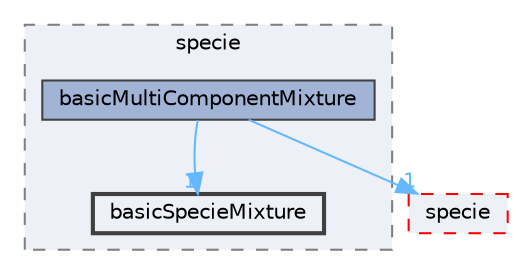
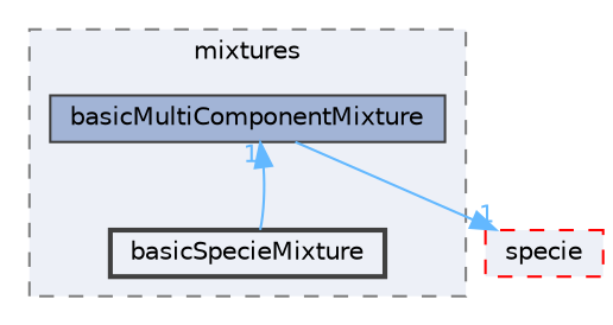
  digraph {
    compound=true
    node [color=grey25 fillcolor="#edf0f7" fontname=Helvetica fontsize=10 shape=box]
    edge [color=steelblue1 fontcolor=steelblue1 fontname=Helvetica fontsize=10 headlabel=1 labeldistance=1.5 labelfontname=Helvetica labelfontsize=10]
    n1 [fillcolor="#a2b4d6" height=0.2 label=basicMultiComponentMixture style=filled width=0.4]
    n2 [height=0.2 label=basicSpecieMixture style="filled,bold" width=0.4]
    n3 [color=red height=0.2 label=specie style="filled,dashed" width=0.4]
    subgraph cluster_1 {
      bgcolor="#edf0f7"
      fontname=Helvetica
      fontsize=10
-     label=specie
+     label=mixtures
      pencolor=grey50
      style="filled,dashed"
      n1
      n2
    }
    n1 -> n3
-   n1 -> n2
+   n2 -> n1
  }
